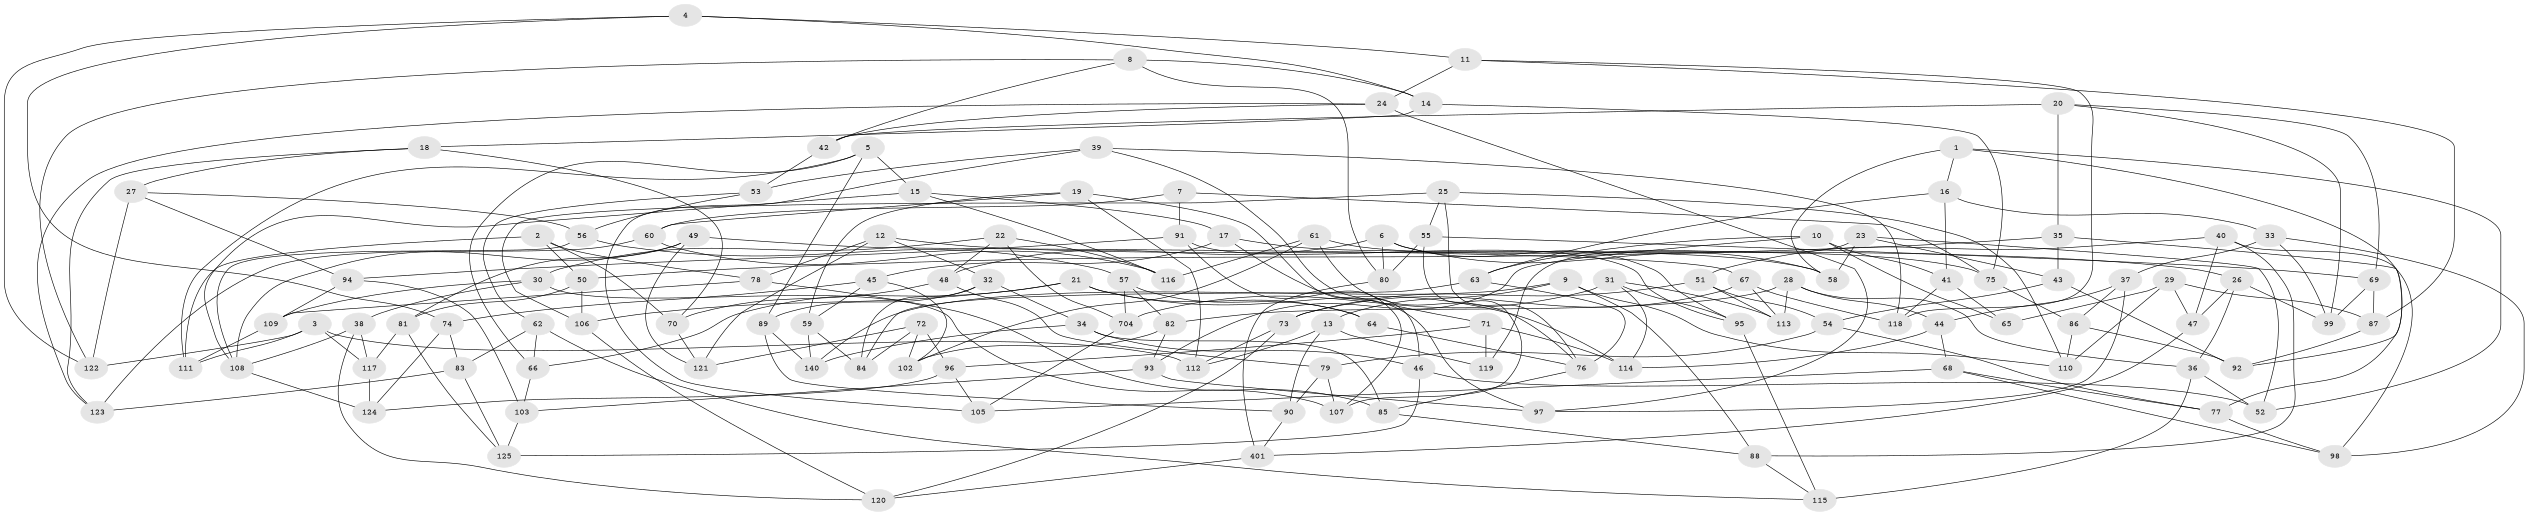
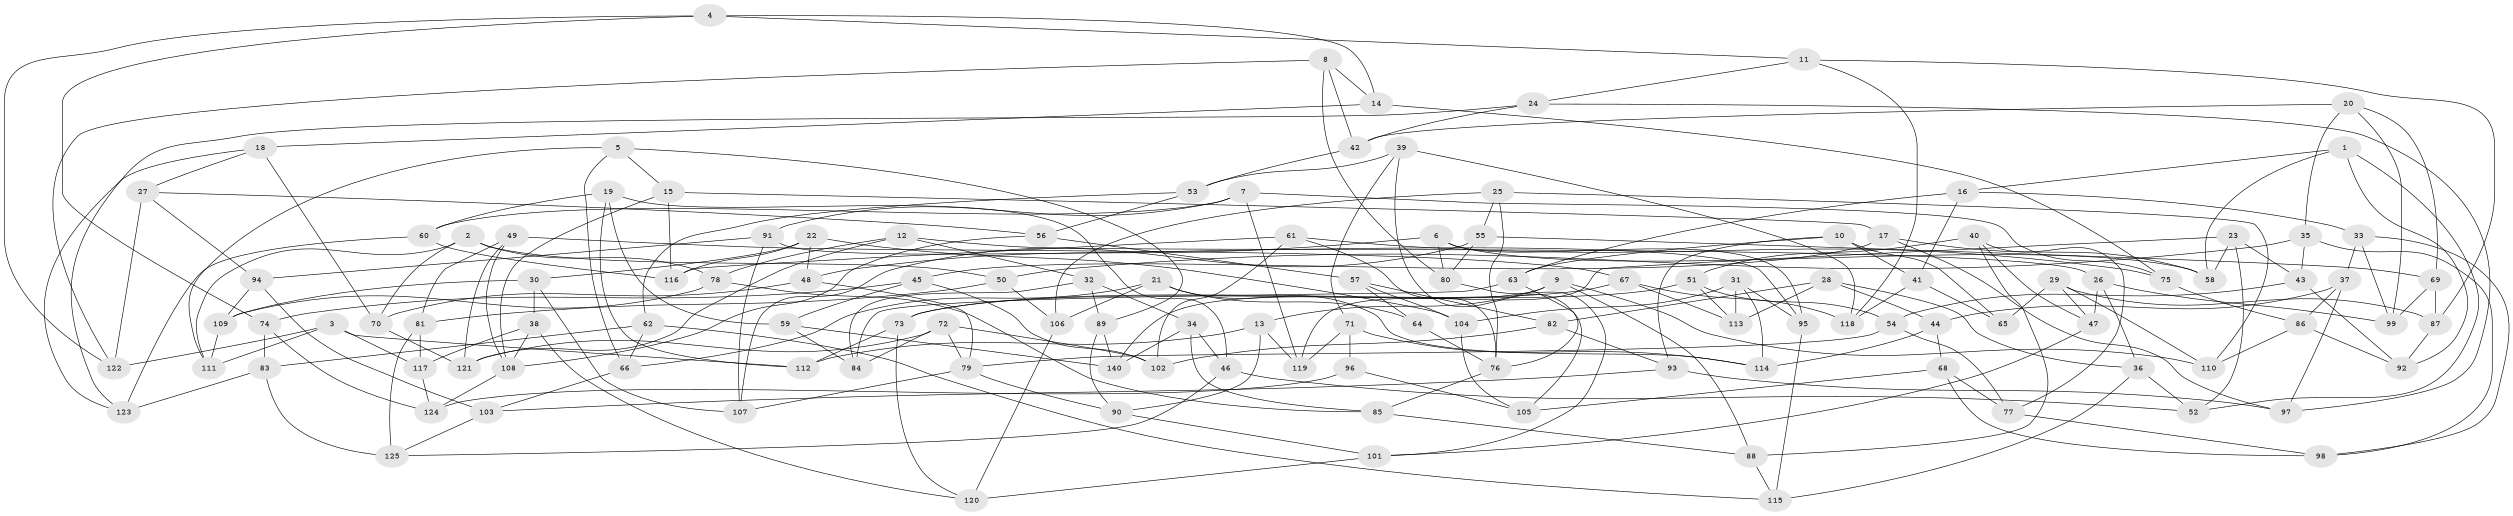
  graph {
    fontname="Courier Prime"
    node [color=gray90 fontname="Courier Prime" style=filled]
    edge [fontname="Courier Prime"]
    1
    16
    52
    58
    92
    41
    63
    33
    2
    50
    70
    78
    111
    106
    81
    121
    109
    85
    3
    112
    117
    122
    124
    4
    11
    14
    74
    24
    87
    118
    75
    18
    83
    5
    15
    66
    89
    17
    108
    116
    103
    n42 [label=140]
    90
    6
    48
    80
    95
    79
-   101 [label=401]
+   101
    115
    7
    60
    91
    119
    123
    86
    94
    107
    8
    42
    53
    9
    13
    88
    110
    10
    65
    93
    76
    84
    97
    12
    26
    32
    99
    36
    47
    34
    27
    45
    37
    98
    59
    102
    56
    19
    46
    125
    20
    35
    69
    43
    21
    64
    114
    120
    22
    30
-   104 [label=704]
+   104
    38
    105
    23
    54
    25
    55
    57
    28
    44
    82
    113
    68
    29
    31
    39
    71
    62
    96
    40
    51
    77
    73
    49
    67
    61
    72
    1 -- 16
    1 -- 52
    1 -- 58
    1 -- 92
    16 -- 41
    16 -- 63
    16 -- 33
    41 -- 118
    41 -- 65
    63 -- 76
    63 -- 84
    33 -- 99
    33 -- 37
    33 -- 98
    2 -- 50
    2 -- 70
    2 -- 78
    2 -- 111
    50 -- 106
    50 -- 81
    70 -- 121
    78 -- 109
    78 -- 85
    106 -- 120
    81 -- 117
    81 -- 125
    109 -- 111
    85 -- 88
    3 -- 111
    3 -- 112
    3 -- 117
    3 -- 122
    117 -- 124
    4 -- 122
    4 -- 11
    4 -- 14
    4 -- 74
    11 -- 24
    11 -- 87
    11 -- 118
    14 -- 75
    14 -- 18
    74 -- 124
    74 -- 83
    24 -- 123
    24 -- 42
    24 -- 97
    87 -- 92
    75 -- 86
    18 -- 70
    18 -- 123
    18 -- 27
    83 -- 123
    83 -- 125
    5 -- 111
    5 -- 15
    5 -- 66
    5 -- 89
    15 -- 17
    15 -- 108
    15 -- 116
    66 -- 103
    89 -- n42
    89 -- 90
    17 -- 58
    17 -- 97
    17 -- 45
    108 -- 124
    103 -- 125
    90 -- 101
    6 -- 58
    6 -- 48
    6 -- 80
    6 -- 95
    48 -- 70
    48 -- 79
    80 -- 101
    95 -- 115
    79 -- 90
    79 -- 107
    101 -- 120
    7 -- 75
    7 -- 60
    7 -- 91
+   7 -- 119
    60 -- 116
    60 -- 123
    91 -- 95
    91 -- 94
    91 -- 107
    86 -- 92
    86 -- 110
    94 -- 109
    94 -- 103
    8 -- 122
    8 -- 14
    8 -- 80
    8 -- 42
    42 -- 53
    53 -- 56
    53 -- 62
    9 -- n42
    9 -- 13
    9 -- 88
    9 -- 110
    13 -- 112
    13 -- 90
    13 -- 119
    88 -- 115
    10 -- 41
    10 -- 63
    10 -- 65
    10 -- 93
    93 -- 103
    93 -- 97
    76 -- 85
    12 -- 78
    12 -- 121
    12 -- 26
    12 -- 32
    26 -- 99
    26 -- 36
    26 -- 47
    32 -- 89
    32 -- 84
    32 -- 34
    36 -- 52
    36 -- 115
    47 -- 101
    34 -- 85
    34 -- n42
    34 -- 46
    27 -- 122
    27 -- 94
    27 -- 56
    45 -- 74
    45 -- 59
    45 -- 102
    37 -- 86
    37 -- 97
    37 -- 44
    59 -- n42
    59 -- 84
    56 -- 108
    56 -- 57
    19 -- 112
    19 -- 60
    19 -- 59
    19 -- 46
    46 -- 52
    46 -- 125
    20 -- 42
    20 -- 99
    20 -- 35
    20 -- 69
    35 -- 50
    35 -- 98
    35 -- 43
    69 -- 87
    69 -- 99
    43 -- 92
    43 -- 54
    21 -- 106
    21 -- 66
    21 -- 64
    21 -- 114
    64 -- 76
    22 -- 116
    22 -- 48
    22 -- 30
    22 -- 104
    30 -- 109
    30 -- 107
    30 -- 38
    104 -- 105
    38 -- 117
    38 -- 108
    38 -- 120
    23 -- 52
    23 -- 58
    23 -- 119
    23 -- 43
    54 -- 79
    54 -- 77
    25 -- 106
    25 -- 110
    25 -- 76
    25 -- 55
    55 -- 80
    55 -- 107
    55 -- 69
    57 -- 64
    57 -- 104
    57 -- 82
    28 -- 36
    28 -- 44
    28 -- 82
    28 -- 113
    44 -- 114
    44 -- 68
    82 -- 93
    82 -- 102
    68 -- 98
    68 -- 105
    68 -- 77
    29 -- 87
    29 -- 110
    29 -- 65
    29 -- 47
    31 -- 95
    31 -- 114
    31 -- 104
    31 -- 113
    39 -- 118
    39 -- 53
    39 -- 105
    39 -- 71
    71 -- 119
    71 -- 114
    71 -- 96
    62 -- 83
    62 -- 66
    62 -- 115
    96 -- 124
    96 -- 105
    40 -- 88
    40 -- 47
    40 -- 51
    40 -- 77
    51 -- 54
    51 -- 113
    51 -- 73
    77 -- 98
    73 -- 112
    73 -- 120
    49 -- 81
    49 -- 121
    49 -- 108
    49 -- 67
    67 -- 118
    67 -- 113
    67 -- 73
    61 -- 75
    61 -- 116
    61 -- 76
    61 -- 102
    72 -- 121
    72 -- 84
    72 -- 102
-   72 -- 96
+   72 -- 79
  }
